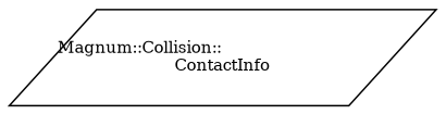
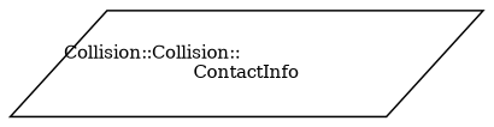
  digraph {
    rankdir=LR
    fontname="DejaVu Serif"
-   n1 [color=black fillcolor=white fontname="DejaVu Serif" fontsize=10 height=0.2 label="Magnum::Collision::\lContactInfo" shape=parallelogram style=filled width=0.4]
+   n1 [color=black fillcolor=white fontname="DejaVu Serif" fontsize=10 height=0.2 label="Collision::Collision::\lContactInfo" shape=parallelogram style=filled width=0.4]
  }
